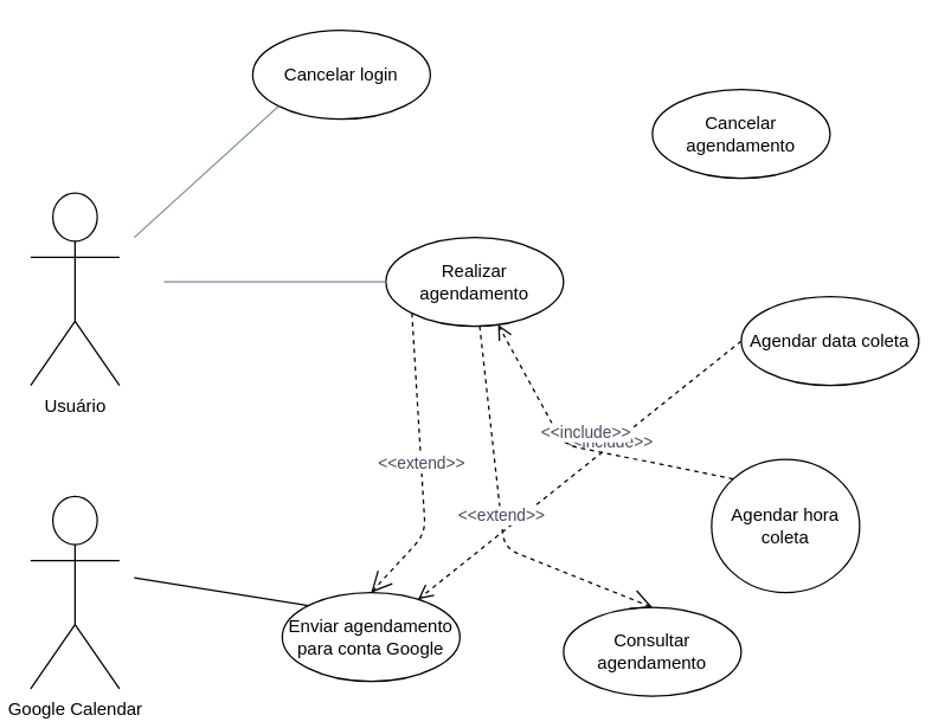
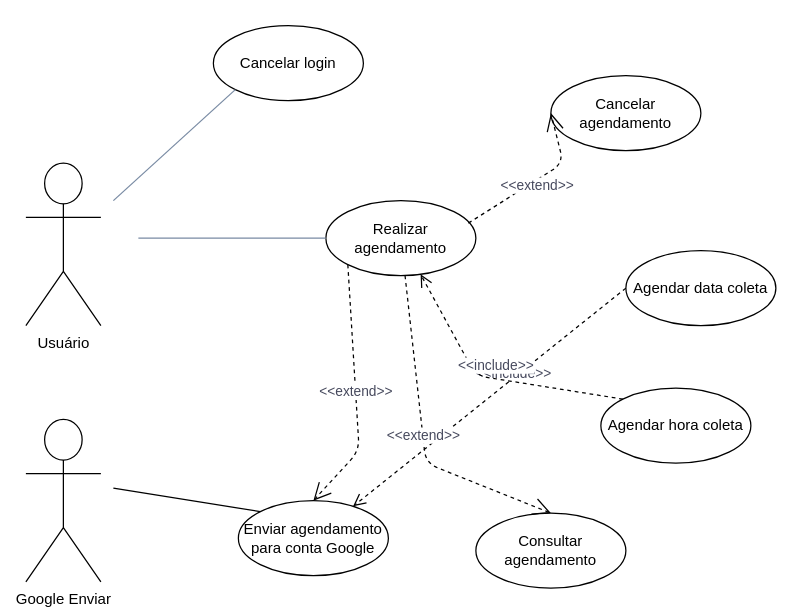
  <mxCell id="0" />
  <mxCell id="1" parent="0" />
  <mxCell id="2" value="Usuário&lt;br&gt;" style="shape=umlActor;verticalLabelPosition=bottom;verticalAlign=top;html=1;outlineConnect=0;" parent="1" vertex="1"><mxGeometry x="20" y="130" width="60" height="130" as="geometry" /></mxCell>
  <mxCell id="3" value="Cancelar login" style="ellipse;whiteSpace=wrap;html=1;" parent="1" vertex="1"><mxGeometry x="170" y="20" width="120" height="60" as="geometry" /></mxCell>
  <mxCell id="4" value="" style="endArrow=none;html=1;entryX=0;entryY=1;entryDx=0;entryDy=0;strokeColor=#788AA3;fontColor=#46495D;" parent="1" target="3" edge="1"><mxGeometry width="50" height="50" relative="1" as="geometry"><mxPoint x="90" y="160" as="sourcePoint" /><mxPoint x="160" y="90" as="targetPoint" /></mxGeometry></mxCell>
  <mxCell id="5" value="Realizar agendamento" style="ellipse;whiteSpace=wrap;html=1;" parent="1" vertex="1"><mxGeometry x="260" y="160" width="120" height="60" as="geometry" /></mxCell>
  <mxCell id="6" value="" style="endArrow=none;html=1;entryX=0;entryY=0.5;entryDx=0;entryDy=0;strokeColor=#788AA3;fontColor=#46495D;" parent="1" target="5" edge="1"><mxGeometry width="50" height="50" relative="1" as="geometry"><mxPoint x="110" y="190" as="sourcePoint" /><mxPoint x="160" y="140" as="targetPoint" /></mxGeometry></mxCell>
  <mxCell id="7" value="Cancelar agendamento" style="ellipse;whiteSpace=wrap;html=1;" parent="1" vertex="1"><mxGeometry x="440" y="60" width="120" height="60" as="geometry" /></mxCell>
+ <mxCell id="8" value="&amp;lt;&amp;lt;extend&amp;gt;&amp;gt;" style="endArrow=open;endSize=12;dashed=1;html=1;exitX=0.95;exitY=0.3;exitDx=0;exitDy=0;exitPerimeter=0;entryX=0;entryY=0.5;entryDx=0;entryDy=0;fontColor=#46495D;" parent="1" source="5" target="7" edge="1"><mxGeometry x="-0.061" y="-4" width="160" relative="1" as="geometry"><mxPoint x="380" y="150" as="sourcePoint" /><mxPoint x="540" y="150" as="targetPoint" /><Array as="points"><mxPoint x="450" y="130" /></Array><mxPoint as="offset" /></mxGeometry></mxCell>
  <mxCell id="9" value="Agendar data coleta" style="ellipse;whiteSpace=wrap;html=1;rounded=0;sketch=0;" parent="1" vertex="1"><mxGeometry x="500" y="200" width="120" height="60" as="geometry" /></mxCell>
- <mxCell id="10" value="Agendar hora coleta" style="ellipse;whiteSpace=wrap;html=1;rounded=0;sketch=0;" parent="1" vertex="1"><mxGeometry x="480" y="310" width="100" height="90" as="geometry" /></mxCell>
+ <mxCell id="10" value="Agendar hora coleta" style="ellipse;whiteSpace=wrap;html=1;rounded=0;sketch=0;" parent="1" vertex="1"><mxGeometry x="480" y="310" width="120" height="60" as="geometry" /></mxCell>
  <mxCell id="11" value="&amp;lt;&amp;lt;include&amp;gt;&amp;gt;" style="html=1;verticalAlign=bottom;endArrow=open;dashed=1;endSize=8;fontColor=#46495D;strokeColor=#000000;fillColor=#B2C9AB;exitX=0;exitY=0.5;exitDx=0;exitDy=0;" parent="1" source="9" target="16" edge="1"><mxGeometry x="-0.15" y="4" relative="1" as="geometry"><mxPoint x="490" y="230" as="sourcePoint" /><mxPoint x="410" y="230" as="targetPoint" /><mxPoint as="offset" /></mxGeometry></mxCell>
  <mxCell id="12" value="&amp;lt;&amp;lt;include&amp;gt;&amp;gt;" style="html=1;verticalAlign=bottom;endArrow=open;dashed=1;endSize=8;fontColor=#46495D;strokeColor=#000000;fillColor=#B2C9AB;exitX=0;exitY=0;exitDx=0;exitDy=0;" parent="1" source="10" target="5" edge="1"><mxGeometry x="-0.022" y="-2" relative="1" as="geometry"><mxPoint x="400" y="340" as="sourcePoint" /><mxPoint x="320" y="340" as="targetPoint" /><Array as="points"><mxPoint x="380" y="300" /></Array><mxPoint as="offset" /></mxGeometry></mxCell>
  <mxCell id="13" value="Consultar agendamento" style="ellipse;whiteSpace=wrap;html=1;rounded=0;sketch=0;" parent="1" vertex="1"><mxGeometry x="380" y="410" width="120" height="60" as="geometry" /></mxCell>
  <mxCell id="14" value="&amp;lt;&amp;lt;extend&amp;gt;&amp;gt;" style="endArrow=open;endSize=12;dashed=1;html=1;fontColor=#46495D;strokeColor=#000000;fillColor=#B2C9AB;entryX=0.5;entryY=0;entryDx=0;entryDy=0;" parent="1" source="5" target="13" edge="1"><mxGeometry width="160" relative="1" as="geometry"><mxPoint x="280" y="380" as="sourcePoint" /><mxPoint x="370" y="400" as="targetPoint" /><Array as="points"><mxPoint x="340" y="370" /></Array></mxGeometry></mxCell>
  <mxCell id="15" value="&amp;lt;&amp;lt;extend&amp;gt;&amp;gt;" style="endArrow=open;endSize=12;dashed=1;html=1;fontColor=#46495D;strokeColor=#000000;fillColor=#B2C9AB;exitX=0;exitY=1;exitDx=0;exitDy=0;entryX=0.5;entryY=0;entryDx=0;entryDy=0;" edge="1" parent="1" source="5" target="16"><mxGeometry width="160" relative="1" as="geometry"><mxPoint x="269.998" y="210.004" as="sourcePoint" /><mxPoint x="280" y="420" as="targetPoint" /><Array as="points"><mxPoint x="286.67" y="360.05" /></Array></mxGeometry></mxCell>
  <mxCell id="16" value="Enviar agendamento para conta Google" style="ellipse;whiteSpace=wrap;html=1;" vertex="1" parent="1"><mxGeometry x="190" y="400" width="120" height="60" as="geometry" /></mxCell>
- <mxCell id="17" value="Google Calendar" style="shape=umlActor;verticalLabelPosition=bottom;verticalAlign=top;html=1;outlineConnect=0;" vertex="1" parent="1"><mxGeometry x="20" y="335" width="60" height="130" as="geometry" /></mxCell>
+ <mxCell id="17" value="Google Enviar" style="shape=umlActor;verticalLabelPosition=bottom;verticalAlign=top;html=1;outlineConnect=0;" vertex="1" parent="1"><mxGeometry x="20" y="335" width="60" height="130" as="geometry" /></mxCell>
  <mxCell id="18" value="" style="endArrow=none;html=1;entryX=0;entryY=0;entryDx=0;entryDy=0;" edge="1" parent="1" target="16"><mxGeometry width="50" height="50" relative="1" as="geometry"><mxPoint x="90" y="390" as="sourcePoint" /><mxPoint x="200" y="410" as="targetPoint" /><Array as="points" /></mxGeometry></mxCell>
